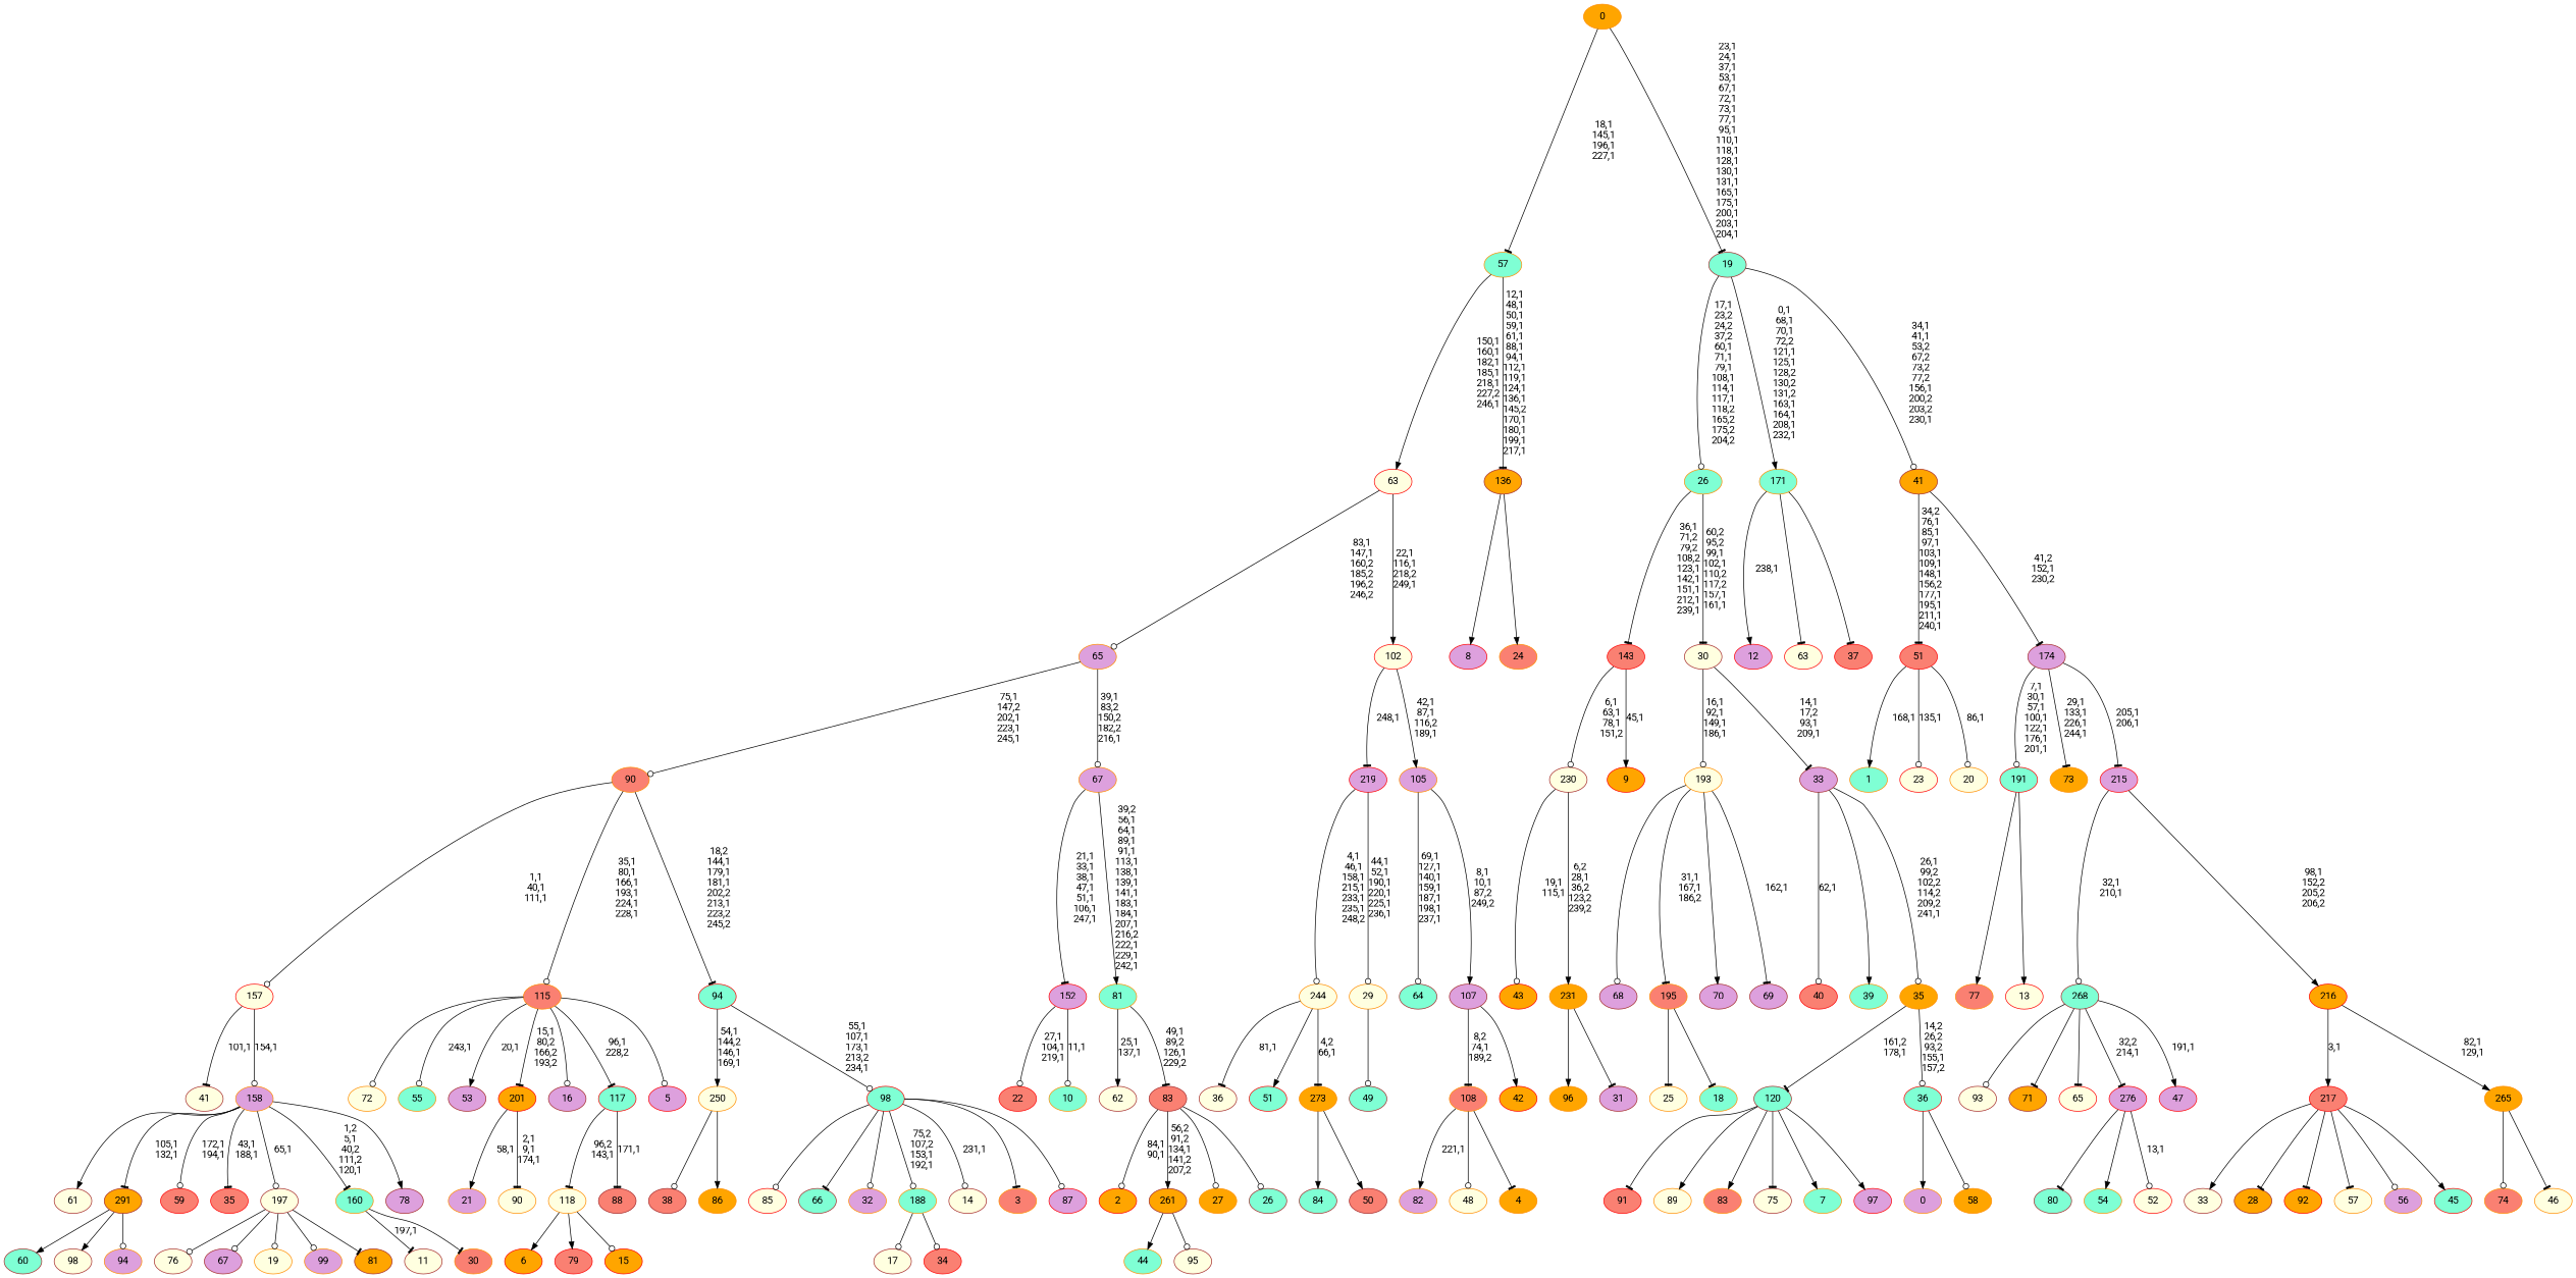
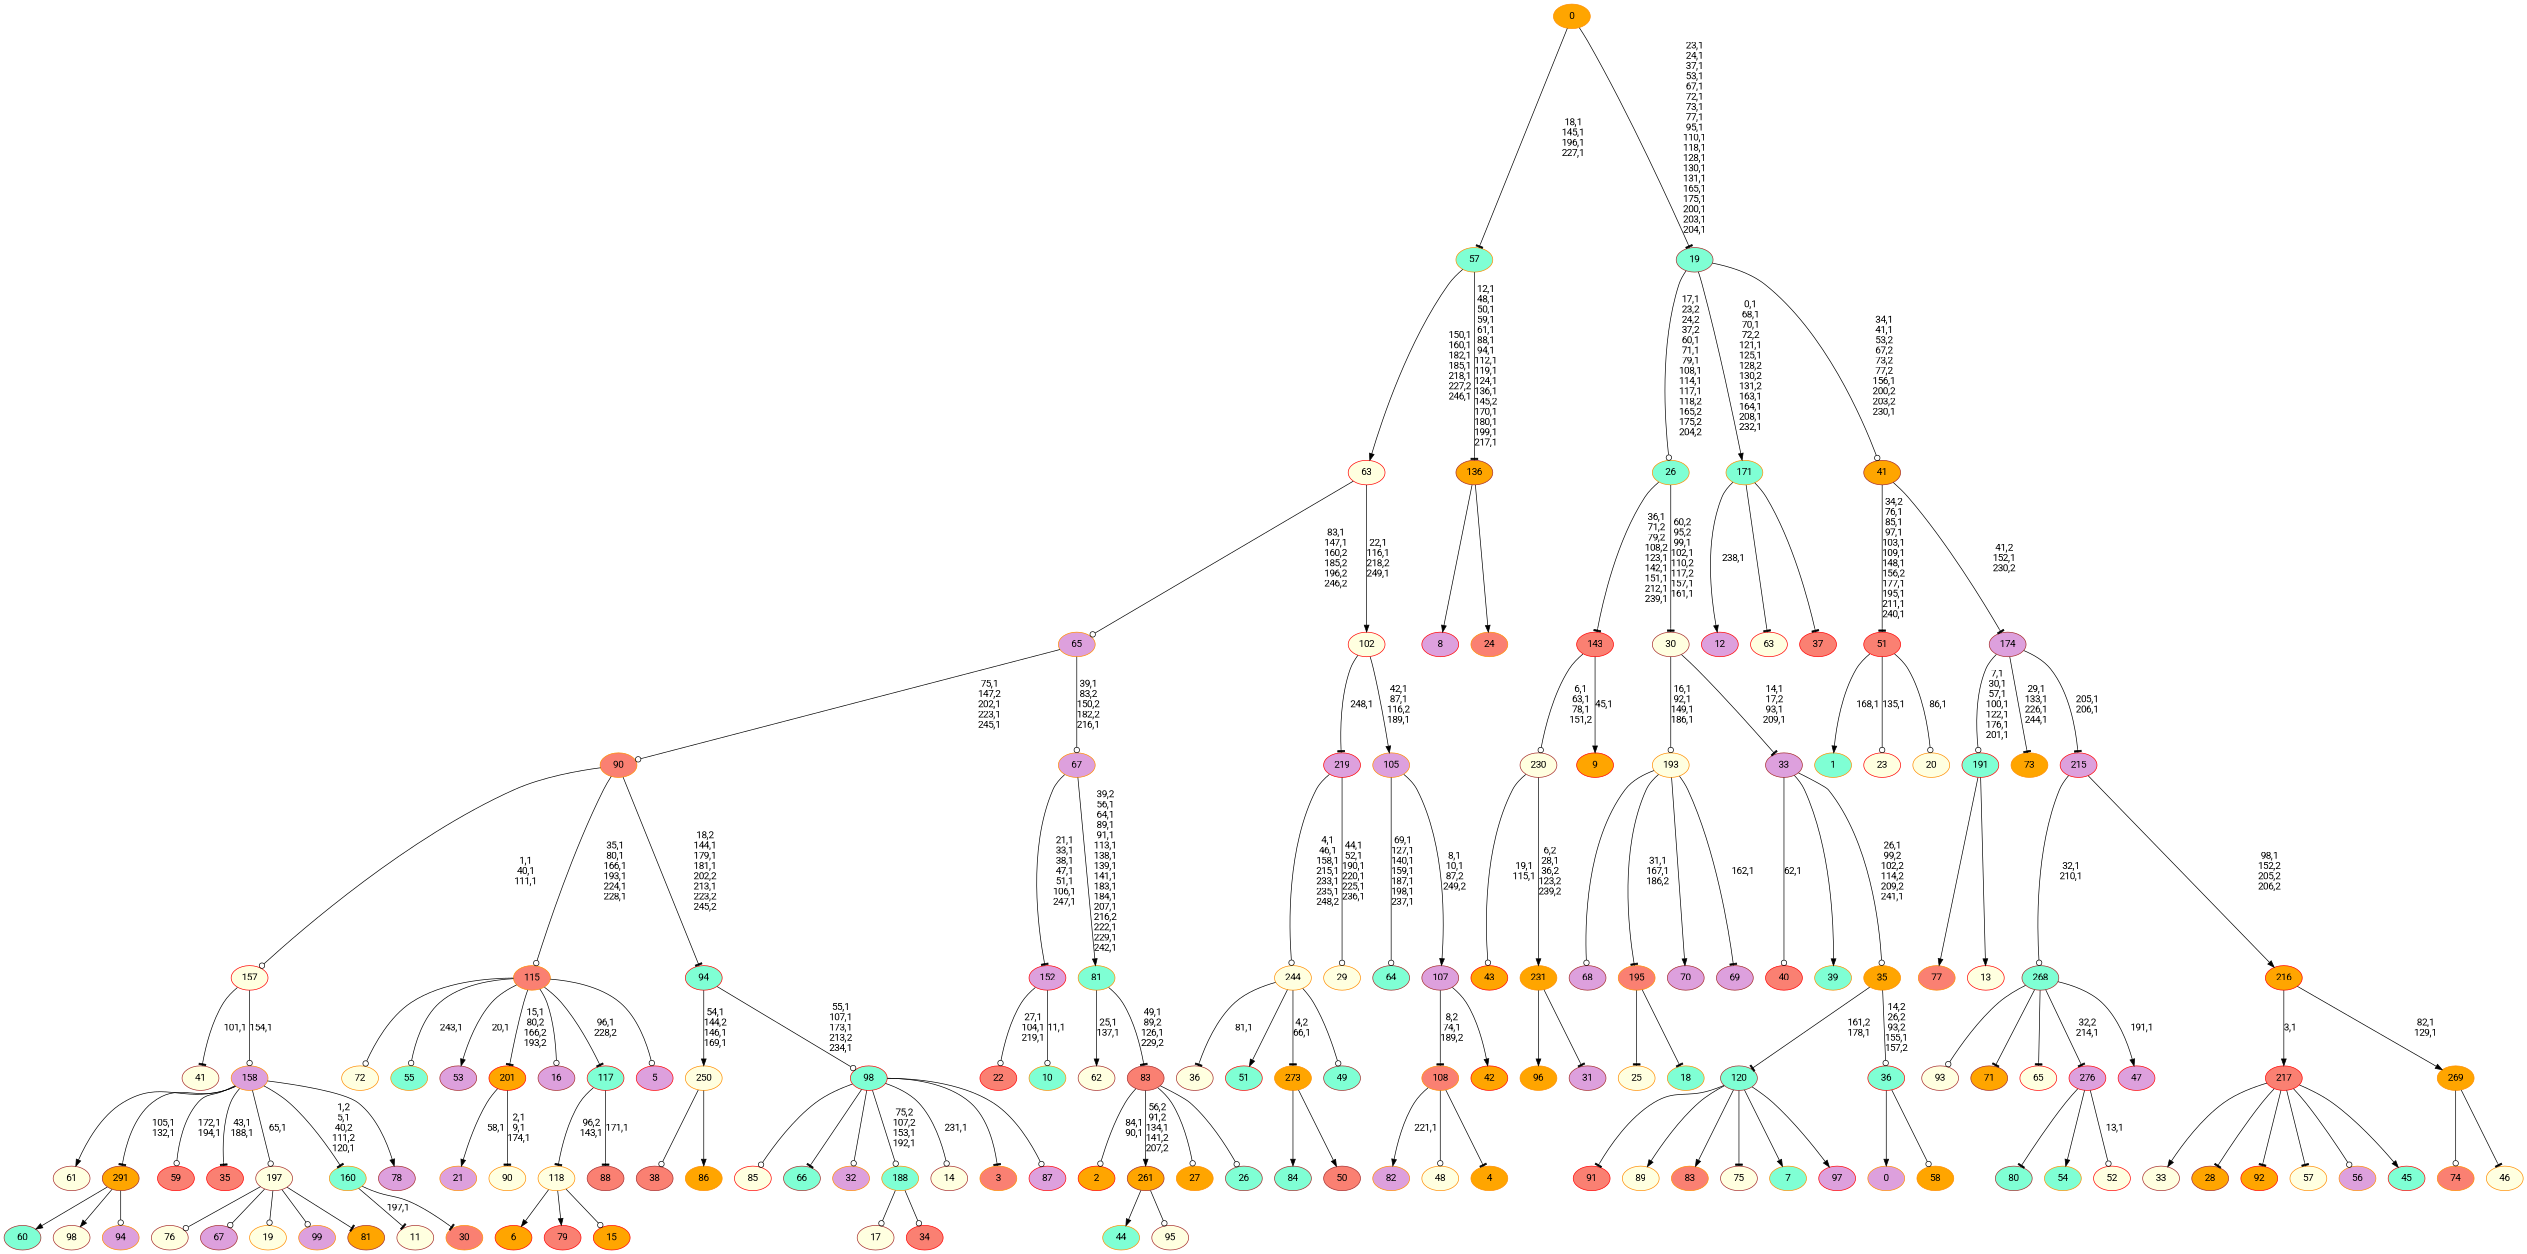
  digraph {
    fontname=Roboto
    node [color=darkorange fillcolor=lightyellow fontname=Roboto style=filled]
    edge [arrowhead=odot fontname=Roboto]
    n1 [fillcolor=plum label=99]
    n2 [color=brown label=98]
    n3 [color=red fillcolor=plum label=97]
    n4 [fillcolor=orange label=96]
    n5 [color=brown label=95]
    n6 [fillcolor=plum label=94]
    n7 [color=brown label=93]
    n8 [color=red fillcolor=orange label=92]
    n9 [color=red fillcolor=salmon label=91]
    n10 [label=90]
    n11 [label=89]
    n12 [color=brown fillcolor=salmon label=88]
    n13 [color=red fillcolor=plum label=87]
    n14 [fillcolor=orange label=86]
    n15 [color=red label=85]
    n16 [color=brown fillcolor=aquamarine label=84]
    n17 [fillcolor=salmon label=83]
    n18 [fillcolor=plum label=82]
    n19 [color=brown fillcolor=orange label=81]
    n20 [color=brown fillcolor=aquamarine label=80]
    n21 [color=red fillcolor=salmon label=79]
    n22 [color=brown fillcolor=plum label=78]
    n23 [fillcolor=salmon label=77]
    n24 [color=brown label=76]
    n25 [color=brown label=75]
    n26 [fillcolor=salmon label=74]
    n27 [fillcolor=orange label=73]
    n28 [label=72]
    n29 [color=brown fillcolor=orange label=71]
    n30 [color=brown fillcolor=plum label=70]
    n31 [color=brown fillcolor=plum label=69]
    n32 [color=brown fillcolor=plum label=68]
    n33 [color=brown fillcolor=plum label=67]
    n34 [color=brown fillcolor=aquamarine label=66]
    n35 [color=red label=65]
    n36 [color=brown fillcolor=aquamarine label=64]
    n37 [color=red label=63]
    n38 [color=brown label=62]
    n39 [color=brown label=61]
    n40 [color=brown fillcolor=aquamarine label=60]
    291 [color=brown fillcolor=orange]
    n42 [color=red fillcolor=salmon label=59]
    n43 [fillcolor=orange label=58]
    n44 [label=57]
    n45 [fillcolor=plum label=56]
    n46 [fillcolor=aquamarine label=55]
    n47 [fillcolor=aquamarine label=54]
    n48 [color=brown fillcolor=plum label=53]
    n49 [color=red label=52]
    276 [color=red fillcolor=plum]
    n51 [color=red fillcolor=aquamarine label=51]
    n52 [color=brown fillcolor=salmon label=50]
    273 [fillcolor=orange]
    n54 [color=brown fillcolor=aquamarine label=49]
    n55 [label=48]
    n56 [color=red fillcolor=plum label=47]
    268 [color=brown fillcolor=aquamarine]
    n58 [label=46]
-   265 [fillcolor=orange]
+   265 [fillcolor=orange label=269]
    n60 [color=red fillcolor=aquamarine label=45]
    n61 [fillcolor=aquamarine label=44]
    261 [color=brown fillcolor=orange]
    n63 [color=red fillcolor=orange label=43]
    n64 [color=red fillcolor=orange label=42]
    n65 [color=brown label=41]
    n66 [color=red fillcolor=salmon label=40]
    n67 [fillcolor=aquamarine label=39]
    n68 [color=brown fillcolor=salmon label=38]
    250
    n70 [color=red fillcolor=salmon label=37]
    n71 [color=brown label=36]
    244
    n73 [color=red fillcolor=salmon label=35]
    n74 [color=red fillcolor=salmon label=34]
    n75 [color=brown label=33]
    n76 [fillcolor=plum label=32]
    n77 [color=brown fillcolor=plum label=31]
    231 [fillcolor=orange]
    230 [color=brown]
    n80 [fillcolor=salmon label=30]
    n81 [label=29]
    219 [color=red fillcolor=plum]
    n83 [color=brown fillcolor=orange label=28]
    217 [color=red fillcolor=salmon]
    216 [color=red fillcolor=orange]
    215 [color=red fillcolor=plum]
    n87 [fillcolor=orange label=27]
    n88 [color=brown fillcolor=aquamarine label=26]
    n89 [label=25]
    n90 [fillcolor=salmon label=24]
    n91 [color=red label=23]
    n92 [color=red fillcolor=salmon label=22]
    n93 [fillcolor=plum label=21]
    201 [color=red fillcolor=orange]
    n95 [label=20]
    n96 [label=19]
    197 [color=brown]
    n98 [fillcolor=aquamarine label=18]
    195 [fillcolor=salmon]
    193
    n101 [color=brown label=17]
    188 [fillcolor=aquamarine]
    n103 [color=brown fillcolor=plum label=16]
    n104 [color=red fillcolor=orange label=15]
    n105 [color=brown label=14]
    n106 [color=red label=13]
    n107 [color=red fillcolor=aquamarine label=191]
    174 [color=brown fillcolor=plum]
    n109 [color=red fillcolor=plum label=12]
    171 [fillcolor=aquamarine]
    n111 [color=brown label=11]
    160 [fillcolor=aquamarine]
    158 [fillcolor=plum]
    157 [color=red]
    n115 [fillcolor=aquamarine label=10]
    152 [color=red fillcolor=plum]
    n117 [color=red fillcolor=orange label=9]
    143 [color=red fillcolor=salmon]
    n119 [color=red fillcolor=plum label=8]
    136 [color=brown fillcolor=orange]
    n121 [fillcolor=aquamarine label=7]
    120 [color=brown fillcolor=aquamarine]
    n123 [color=red fillcolor=orange label=6]
    118
    117 [color=red fillcolor=aquamarine]
    n126 [color=red fillcolor=plum label=5]
    115 [fillcolor=salmon]
    n128 [fillcolor=orange label=4]
    108 [fillcolor=salmon]
    107 [color=brown fillcolor=plum]
    105 [fillcolor=plum]
    102 [color=red]
    n133 [fillcolor=salmon label=3]
    98 [color=red fillcolor=aquamarine]
    94 [color=red fillcolor=aquamarine]
    90 [fillcolor=salmon]
    n137 [color=red fillcolor=orange label=2]
    83 [color=brown fillcolor=salmon]
    81 [fillcolor=aquamarine]
    67 [fillcolor=plum]
    65 [fillcolor=plum]
    63 [color=red]
    57 [fillcolor=aquamarine]
    n144 [fillcolor=aquamarine label=1]
    51 [color=red fillcolor=salmon]
    41 [color=brown fillcolor=orange]
    n147 [fillcolor=plum label=0]
    36 [color=red fillcolor=aquamarine]
    35 [fillcolor=orange]
    33 [color=brown fillcolor=plum]
    30 [color=brown]
    26 [fillcolor=aquamarine]
    19 [color=brown fillcolor=aquamarine]
    0 [fillcolor=orange]
    291 -> n2 [arrowhead=normal]
    291 -> n6
    291 -> n40 [arrowhead=normal]
    276 -> n20 [arrowhead=tee]
    276 -> n47 [arrowhead=normal]
    276 -> n49 [label="13,1"]
    273 -> n16 [arrowhead=normal]
    273 -> n52 [arrowhead=normal]
    268 -> n7
    268 -> n29 [arrowhead=tee]
    268 -> n35 [arrowhead=tee]
    268 -> 276 [arrowhead=tee label="32,2\n214,1"]
    268 -> n56 [arrowhead=normal label="191,1"]
    265 -> n26
    265 -> n58 [arrowhead=tee]
    261 -> n5
    261 -> n61 [arrowhead=normal]
    250 -> n14 [arrowhead=normal]
    250 -> n68
    244 -> n51 [arrowhead=normal]
    244 -> 273 [arrowhead=tee label="4,2\n66,1"]
-   n81 -> n54
+   244 -> n54
    244 -> n71 [arrowhead=tee label="81,1"]
    231 -> n4 [arrowhead=normal]
    231 -> n77 [arrowhead=tee]
    230 -> n63 [label="19,1\n115,1"]
    230 -> 231 [arrowhead=normal label="6,2\n28,1\n36,2\n123,2\n239,2"]
    219 -> 244 [label="4,1\n46,1\n158,1\n215,1\n233,1\n235,1\n248,2"]
    219 -> n81 [label="44,1\n52,1\n190,1\n220,1\n225,1\n236,1"]
    217 -> n8 [arrowhead=tee]
    217 -> n44 [arrowhead=tee]
    217 -> n45
    217 -> n60 [arrowhead=normal]
    217 -> n75 [arrowhead=normal]
    217 -> n83 [arrowhead=tee]
    216 -> 265 [arrowhead=normal label="82,1\n129,1"]
    216 -> 217 [arrowhead=normal label="3,1"]
    215 -> 268 [label="32,1\n210,1"]
    215 -> 216 [arrowhead=normal label="98,1\n152,2\n205,2\n206,2"]
    201 -> n10 [arrowhead=tee label="2,1\n9,1\n174,1"]
    201 -> n93 [arrowhead=normal label="58,1"]
    197 -> n1
    197 -> n19 [arrowhead=tee]
    197 -> n24
    197 -> n33
    197 -> n96
    195 -> n89 [arrowhead=tee]
    195 -> n98 [arrowhead=tee]
    193 -> n30 [arrowhead=normal]
    193 -> n31 [arrowhead=tee label="162,1"]
    193 -> n32
    193 -> 195 [arrowhead=tee label="31,1\n167,1\n186,2"]
    188 -> n74
    188 -> n101
    n107 -> n23 [arrowhead=normal]
    n107 -> n106 [arrowhead=normal]
    174 -> n27 [arrowhead=tee label="29,1\n133,1\n226,1\n244,1"]
    174 -> 215 [arrowhead=tee label="205,1\n206,1"]
    174 -> n107 [label="7,1\n30,1\n57,1\n100,1\n122,1\n176,1\n201,1"]
    171 -> n37 [arrowhead=tee]
    171 -> n70 [arrowhead=tee]
    171 -> n109 [arrowhead=normal label="238,1"]
    160 -> n80 [arrowhead=tee]
    160 -> n111 [arrowhead=tee label="197,1"]
    158 -> n22 [arrowhead=normal]
    158 -> n39 [arrowhead=normal]
    158 -> 291 [arrowhead=tee label="105,1\n132,1"]
    158 -> n42 [label="172,1\n194,1"]
    158 -> n73 [arrowhead=tee label="43,1\n188,1"]
    158 -> 197 [label="65,1"]
    158 -> 160 [arrowhead=tee label="1,2\n5,1\n40,2\n111,2\n120,1"]
    157 -> n65 [arrowhead=tee label="101,1"]
    157 -> 158 [label="154,1"]
    152 -> n92 [label="27,1\n104,1\n219,1"]
    152 -> n115 [label="11,1"]
    143 -> 230 [label="6,1\n63,1\n78,1\n151,2"]
    143 -> n117 [arrowhead=normal label="45,1"]
    136 -> n90 [arrowhead=normal]
    136 -> n119 [arrowhead=normal]
    120 -> n3 [arrowhead=normal]
    120 -> n9 [arrowhead=tee]
    120 -> n11 [arrowhead=normal]
    120 -> n17 [arrowhead=normal]
    120 -> n25 [arrowhead=tee]
    120 -> n121 [arrowhead=normal]
    118 -> n21 [arrowhead=normal]
    118 -> n104
    118 -> n123 [arrowhead=normal]
    117 -> n12 [arrowhead=tee label="171,1"]
    117 -> 118 [arrowhead=tee label="96,2\n143,1"]
    115 -> n28
    115 -> n46 [label="243,1"]
    115 -> n48 [arrowhead=normal label="20,1"]
    115 -> 201 [arrowhead=tee label="15,1\n80,2\n166,2\n193,2"]
    115 -> n103
    115 -> 117 [arrowhead=tee label="96,1\n228,2"]
    115 -> n126
    108 -> n18 [arrowhead=normal label="221,1"]
    108 -> n55
    108 -> n128 [arrowhead=tee]
    107 -> n64 [arrowhead=normal]
    107 -> 108 [arrowhead=tee label="8,2\n74,1\n189,2"]
    105 -> n36 [label="69,1\n127,1\n140,1\n159,1\n187,1\n198,1\n237,1"]
    105 -> 107 [arrowhead=normal label="8,1\n10,1\n87,2\n249,2"]
    102 -> 219 [arrowhead=tee label="248,1"]
    102 -> 105 [arrowhead=normal label="42,1\n87,1\n116,2\n189,1"]
    98 -> n13
    98 -> n15
    98 -> n34 [arrowhead=tee]
    98 -> n76
    98 -> 188 [label="75,2\n107,2\n153,1\n192,1"]
    98 -> n105 [label="231,1"]
    98 -> n133 [arrowhead=tee]
    94 -> 250 [arrowhead=normal label="54,1\n144,2\n146,1\n169,1"]
    94 -> 98 [label="55,1\n107,1\n173,1\n213,2\n234,1"]
    90 -> 157 [label="1,1\n40,1\n111,1"]
    90 -> 115 [label="35,1\n80,1\n166,1\n193,1\n224,1\n228,1"]
    90 -> 94 [arrowhead=tee label="18,2\n144,1\n179,1\n181,1\n202,2\n213,1\n223,2\n245,2"]
    83 -> 261 [arrowhead=normal label="56,2\n91,2\n134,1\n141,2\n207,2"]
    83 -> n87
    83 -> n88
    83 -> n137 [label="84,1\n90,1"]
    81 -> n38 [arrowhead=normal label="25,1\n137,1"]
    81 -> 83 [arrowhead=tee label="49,1\n89,2\n126,1\n229,2"]
    67 -> 152 [arrowhead=tee label="21,1\n33,1\n38,1\n47,1\n51,1\n106,1\n247,1"]
    67 -> 81 [arrowhead=normal label="39,2\n56,1\n64,1\n89,1\n91,1\n113,1\n138,1\n139,1\n141,1\n183,1\n184,1\n207,1\n216,2\n222,1\n229,1\n242,1"]
    65 -> 90 [label="75,1\n147,2\n202,1\n223,1\n245,1"]
    65 -> 67 [label="39,1\n83,2\n150,2\n182,2\n216,1"]
    63 -> 102 [arrowhead=normal label="22,1\n116,1\n218,2\n249,1"]
    63 -> 65 [label="83,1\n147,1\n160,2\n185,2\n196,2\n246,2"]
    57 -> 136 [arrowhead=tee label="12,1\n48,1\n50,1\n59,1\n61,1\n88,1\n94,1\n112,1\n119,1\n124,1\n136,1\n145,2\n170,1\n180,1\n199,1\n217,1"]
    57 -> 63 [arrowhead=normal label="150,1\n160,1\n182,1\n185,1\n218,1\n227,2\n246,1"]
    51 -> n91 [label="135,1"]
    51 -> n95 [label="86,1"]
    51 -> n144 [arrowhead=normal label="168,1"]
    41 -> 174 [arrowhead=tee label="41,2\n152,1\n230,2"]
    41 -> 51 [arrowhead=tee label="34,2\n76,1\n85,1\n97,1\n103,1\n109,1\n148,1\n156,2\n177,1\n195,1\n211,1\n240,1"]
    36 -> n43
    36 -> n147 [arrowhead=normal]
    35 -> 120 [arrowhead=tee label="161,2\n178,1"]
    35 -> 36 [label="14,2\n26,2\n93,2\n155,1\n157,2"]
    33 -> n66 [label="62,1"]
    33 -> n67 [arrowhead=normal]
    33 -> 35 [label="26,1\n99,2\n102,2\n114,2\n209,2\n241,1"]
    30 -> 193 [label="16,1\n92,1\n149,1\n186,1"]
    30 -> 33 [arrowhead=tee label="14,1\n17,2\n93,1\n209,1"]
    26 -> 143 [arrowhead=tee label="36,1\n71,2\n79,2\n108,2\n123,1\n142,1\n151,1\n212,1\n239,1"]
    26 -> 30 [arrowhead=tee label="60,2\n95,2\n99,1\n102,1\n110,2\n117,2\n157,1\n161,1"]
    19 -> 171 [arrowhead=normal label="0,1\n68,1\n70,1\n72,2\n121,1\n125,1\n128,2\n130,2\n131,2\n163,1\n164,1\n208,1\n232,1"]
    19 -> 41 [label="34,1\n41,1\n53,2\n67,2\n73,2\n77,2\n156,1\n200,2\n203,2\n230,1"]
    19 -> 26 [label="17,1\n23,2\n24,2\n37,2\n60,1\n71,1\n79,1\n108,1\n114,1\n117,1\n118,2\n165,2\n175,2\n204,2"]
    0 -> 57 [arrowhead=tee label="18,1\n145,1\n196,1\n227,1"]
    0 -> 19 [arrowhead=tee label="23,1\n24,1\n37,1\n53,1\n67,1\n72,1\n73,1\n77,1\n95,1\n110,1\n118,1\n128,1\n130,1\n131,1\n165,1\n175,1\n200,1\n203,1\n204,1"]
  }
